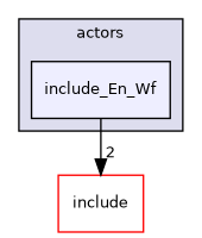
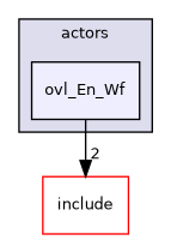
  digraph {
    compound=true
    node [fontname=Helvetica fontsize=10 shape=box style=filled]
-   n1 [fillcolor="#eeeeff" label=include_En_Wf pencolor=black]
+   n1 [fillcolor="#eeeeff" label=ovl_En_Wf pencolor=black]
    n2 [color=red fillcolor=white label=include]
    subgraph cluster_1 {
      bgcolor="#ddddee"
      fontname=Helvetica
      fontsize=10
      label=actors
      pencolor=black
      n1
    }
    n1 -> n2 [headlabel=2 labeldistance=1.5 labelfontname=Helvetica labelfontsize=10]
  }
